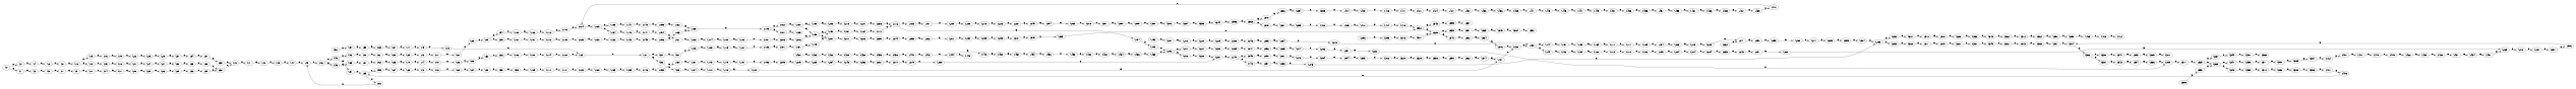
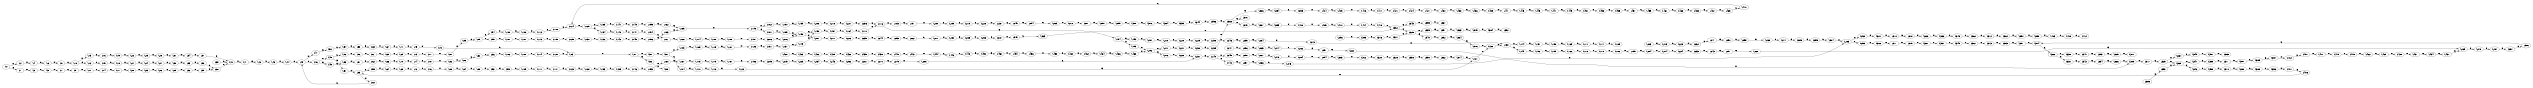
  strict digraph {
    rankdir=LR
    S0
    S1
    S2
    S3
    S4
    S5
    S6
    S7
    S8
    S9
    S10
    S11
    S12
    S13
    S14
    S15
    S16
    S17
    S18
    S19
    S20
    S21
    S22
    S23
    S24
    S25
    S26
    S27
    S28
    S29
    S30
    S31
    S32
    S33
    S34
    S35
    S36
    S37
    S38
    S39
    S40
    S41
    S42
    S43
    S44
    S45
    S46
+   S47
    S48
    S49
    S50
    S51
    S52
    S53
    S54
    S55
    S56
    S57
    S58
    S59
    S60
    S61
    S62
    S63
    S64
    S65
    S66
    S67
    S68
    S69
    S70
    S71
    S72
    S73
    S74
    S75
    S76
    S77
    S78
    S79
    S80
    S81
    S82
    S83
    S84
    S85
    S86
    S87
    S88
    S89
    S90
    S91
    S92
    S93
    S94
    S95
    S96
    S97
    S98
    S99
    S100
    S101
    S102
    S103
    S104
    S105
    S106
    S107
    S108
    S109
    S110
    S111
    S112
    S113
    S114
    S115
    S116
    S117
    S118
    S119
    S120
    S121
    S122
    S123
    S124
    S125
    S126
    S127
    S128
    S129
    S130
    S131
    S132
    S133
    S134
    S135
    S136
    S137
    S138
    S139
    S140
    S141
    S142
    S143
    S144
    S145
    S146
    S147
    S148
    S149
    S150
    S151
    S152
    S153
    S154
    S155
    S156
    S157
    S158
    S159
    S160
    S161
    S162
    S163
    S164
    S165
    S166
    S167
    S168
    S169
    S170
    S171
    S172
    S173
    S174
    S175
    S176
    S177
    S178
    S179
    S180
    S181
    S182
    S183
    S184
    S185
    S186
    S187
    S188
    S189
    S190
    S191
    S192
    S193
-   S194
    S195
    S196
    S197
    S198
    S199
    S200
    S201
    S202
    S203
    S204
    S205
    S206
    S207
    S208
    S209
    S210
    S211
    S212
    S213
    S214
    S215
    S216
    S217
    S218
    S219
    S220
    S221
    S222
    S223
    S224
    S225
    S226
    S227
    S228
    S229
    S230
    S231
    S232
    S233
    S234
    S235
    S236
    S237
    S238
    S239
    S240
    S241
    S242
    S243
    S244
    S245
    S246
    S247
    n249 [label=S748]
    S249
    S250
    S251
    S252
    S253
    S254
    S255
    S256
    S257
    S258
    S259
    S260
    S261
    S262
    S263
    S264
    S265
    S266
    S267
    S268
    S269
    S270
    S271
    S272
    S273
    S274
    S275
    S276
    S277
    S278
    S279
    S280
    S281
    S282
    S283
    S284
    S285
    S287
    S288
    S289
    S290
    S291
    S292
    S293
    S294
    S295
    S297
    S298
    S299
    S300
    S301
    S302
    S303
    S304
    S296
    S305
    S306
    S307
    S308
    S309
    S310
    S311
    S312
    S313
    S314
    S315
    S316
    S317
    S318
    S319
    S320
    S321
    S322
    S323
    S324
    S325
    S326
    S327
    S328
    S329
    S330
    S331
    S332
    S333
    S334
    S335
    S336
    S337
    S338
    S339
    S340
    S341
    S342
    S343
    S344
    S345
    S346
    S347
    S348
    S349
    S350
    S351
    S352
    S353
    S354
    S355
    S356
    S357
    S358
    S359
    S360
    S361
    S362
    S363
    S364
    S365
    S366
    S367
    S368
    S369
    S370
    S371
    S372
    S373
    S374
    S375
    S376
    S377
    S378
    S379
    S380
    S381
    S382
    S383
    S384
    S386
    S387
    S388
    S389
    S390
    S391
    S392
    S385
    S393
    S394
    S395
    S396
    S397
    S398
    S399
    S400
    S401
    S402
    S403
    S404
    S405
    S406
    S407
    S408
    S409
    S410
    S411
    S412
    S413
    S414
    S415
    S417
    S418
    S419
    S421
    S422
    S420
    S423
    S424
    S425
    S426
    S427
    S428
    S429
    S430
    S431
    S432
    S433
    S434
    S435
    S436
    S437
    S438
    S439
    S440
    S441
    S442
    S443
    S444
    S445
    S446
    S447
    S448
    S449
    S450
    S451
    S452
    S453
    S454
    S455
    S456
    S457
    S458
    S459
    S460
    S461
    S462
    S463
    S464
    S465
    S466
    S467
    S468
    S469
    S470
    S0 -> S1 [label=G]
    S0 -> S2 [label=T]
    S1 -> S3 [label=T]
    S2 -> S4 [label=T]
    S3 -> S5 [label=C]
    S4 -> S6 [label=C]
    S5 -> S7 [label=A]
    S6 -> S8 [label=A]
    S7 -> S9 [label=C]
    S8 -> S10 [label=C]
    S9 -> S11 [label=T]
    S10 -> S12 [label=G]
    S10 -> S13 [label=T]
    S11 -> S14 [label=C]
    S12 -> S15 [label=C]
    S13 -> S16 [label=C]
    S14 -> S17 [label=G]
    S15 -> S18 [label=C]
    S16 -> S19 [label=C]
    S17 -> S20 [label=C]
    S18 -> S21 [label=C]
    S19 -> S22 [label=T]
    S20 -> S23 [label=T]
    S21 -> S24 [label=T]
    S22 -> S25 [label=T]
    S23 -> S26 [label=T]
    S24 -> S27 [label=T]
    S25 -> S28 [label=T]
    S26 -> S29 [label=C]
    S27 -> S30 [label=C]
    S28 -> S31 [label=C]
    S29 -> S32 [label=A]
    S30 -> S33 [label=A]
    S31 -> S34 [label=A]
    S32 -> S35 [label=T]
    S33 -> S36 [label=T]
    S34 -> S37 [label=T]
    S35 -> S38 [label=C]
    S36 -> S38 [label=C]
-   S37 -> S39 [label=C]
+   S37 -> S40 [label=C]
    S38 -> S40 [label=C]
    S39 -> S40 [label=C]
    S40 -> S41 [label=A]
    S41 -> S42 [label=G]
    S42 -> S43 [label=A]
    S43 -> S44 [label=A]
    S44 -> S45 [label=C]
    S45 -> S46 [label=C]
+   S45 -> S47 [label=A]
    S46 -> S48 [label=A]
    S46 -> S49 [label=G]
+   S47 -> S50 [label=G]
    S48 -> S51 [label=G]
    S48 -> S52 [label=C]
    S49 -> S53 [label=G]
    S50 -> S54 [label=C]
    S51 -> S55 [label=A]
    S52 -> S56 [label=C]
    S53 -> S57 [label=A]
    S54 -> S58 [label=C]
    S55 -> S59 [label=C]
    S55 -> S60 [label=A]
    S56 -> S61 [label=A]
    S57 -> S62 [label=C]
    S58 -> S63 [label=G]
    S59 -> S64 [label=T]
    S60 -> S45 [label=C]
    S61 -> S65 [label=C]
    S62 -> S66 [label=G]
    S63 -> S67 [label=T]
    S64 -> S68 [label=C]
    S65 -> S69 [label=C]
    S66 -> S70 [label=C]
    S67 -> S71 [label=C]
    S68 -> S72 [label=C]
    S69 -> S73 [label=C]
    S70 -> S74 [label=C]
    S71 -> S75 [label=C]
    S72 -> S76 [label=C]
    S73 -> S77 [label=C]
    S74 -> S78 [label=C]
    S75 -> S79 [label=T]
    S76 -> S80 [label=A]
    S77 -> S81 [label=T]
    S78 -> S82 [label=A]
    S79 -> S83 [label=C]
    S80 -> S84 [label=T]
    S81 -> S85 [label=T]
    S82 -> S86 [label=T]
    S83 -> S87 [label=T]
    S84 -> S88 [label=C]
    S85 -> S89 [label=C]
    S86 -> S90 [label=C]
    S87 -> S91 [label=T]
    S87 -> S92 [label=G]
    S88 -> S93 [label=T]
    S89 -> S94 [label=C]
    S89 -> S95 [label=G]
    S90 -> S96 [label=G]
    S91 -> S97 [label=C]
    S92 -> S98 [label=T]
    S93 -> S99 [label=G]
    S94 -> S100 [label=T]
    S95 -> S101 [label=A]
    S96 -> S102 [label=T]
    S97 -> S103 [label=T]
-   S98 -> S104 [label=C]
+   S97 -> S104 [label=C]
    S99 -> S105 [label=C]
    S100 -> S106 [label=G]
    S101 -> S107 [label=T]
    S102 -> S108 [label=C]
    S103 -> S109 [label=C]
    S104 -> S110 [label=G]
    S105 -> S111 [label=C]
    S106 -> S112 [label=T]
    S107 -> S113 [label=C]
    S108 -> S114 [label=C]
    S109 -> S115 [label=G]
    S110 -> S116 [label=T]
    S111 -> S117 [label=A]
    S112 -> S118 [label=C]
    S113 -> S119 [label=G]
    S114 -> S120 [label=T]
    S115 -> S121 [label=G]
    S116 -> S122 [label=G]
    S117 -> S123 [label=G]
    S118 -> S124 [label=C]
    S119 -> S125 [label=T]
    S120 -> S83 [label=C]
    S121 -> S126 [label=A]
    S122 -> S127 [label=G]
    S123 -> S128 [label=T]
    S124 -> S129 [label=T]
    S125 -> S130 [label=T]
    S126 -> S131 [label=G]
    S127 -> S132 [label=T]
    S128 -> S133 [label=C]
    S129 -> S134 [label=A]
    S129 -> S135 [label=T]
    S130 -> S136 [label=T]
    S131 -> S137 [label=A]
    S132 -> S138 [label=A]
    S133 -> S139 [label=G]
    S134 -> S140 [label=C]
    S135 -> S141 [label=G]
    S136 -> S142 [label=G]
    S137 -> S143 [label=G]
    S138 -> S144 [label=T]
    S138 -> S145 [label=C]
    S139 -> S146 [label=T]
    S140 -> S147 [label=T]
    S141 -> S148 [label=T]
    S142 -> S149 [label=T]
    S143 -> S150 [label=G]
    S144 -> S151 [label=G]
    S145 -> S152 [label=C]
    S146 -> S153 [label=A]
    S147 -> S154 [label=A]
    S148 -> S155 [label=A]
    S149 -> S156 [label=A]
    S150 -> S157 [label=T]
    S151 -> S158 [label=A]
    S152 -> S159 [label=G]
    S153 -> S160 [label=A]
    S154 -> S161 [label=C]
    S155 -> S162 [label=G]
    S156 -> S163 [label=G]
    S157 -> S164 [label=C]
    S158 -> S165 [label=G]
    S159 -> S166 [label=G]
    S160 -> S167 [label=G]
    S161 -> S168 [label=C]
    S162 -> S169 [label=G]
    S163 -> S169 [label=G]
    S164 -> S170 [label=C]
    S165 -> S171 [label=C]
    S166 -> S172 [label=T]
    S167 -> S173 [label=A]
    S168 -> S174 [label=A]
    S169 -> S175 [label=A]
    S170 -> S176 [label=C]
    S171 -> S177 [label=G]
    S172 -> S178 [label=G]
    S173 -> S179 [label=C]
    S174 -> S180 [label=G]
    S175 -> S181 [label=G]
    S175 -> S182 [label=A]
    S176 -> S183 [label=A]
    S176 -> S184 [label=G]
    S177 -> S185 [label=G]
    S178 -> S186 [label=G]
    S179 -> S187 [label=G]
    S180 -> S188 [label=G]
    S181 -> S189 [label=A]
    S182 -> S190 [label=A]
    S183 -> S191 [label=G]
+   S184 -> S192 [label=G]
    S184 -> S193 [label=A]
-   S185 -> S194 [label=T]
    S186 -> S195 [label=T]
    S187 -> S196 [label=G]
    S188 -> S197 [label=A]
-   S190 -> S198 [label=G]
+   S189 -> S198 [label=G]
    S190 -> S199 [label=G]
    S191 -> S200 [label=A]
    S192 -> S201 [label=A]
    S193 -> S202 [label=A]
-   S194 -> S203 [label=C]
    S195 -> S204 [label=T]
    S196 -> S205 [label=C]
    S197 -> S206 [label=G]
    S198 -> S150 [label=G]
    S198 -> S207 [label=T]
    S199 -> S208 [label=G]
    S200 -> S209 [label=G]
    S201 -> S210 [label=G]
    S202 -> S211 [label=A]
    S202 -> S212 [label=G]
    S203 -> S213 [label=G]
    S204 -> S214 [label=A]
    S205 -> S215 [label=T]
    S206 -> S216 [label=A]
    S207 -> S217 [label=C]
    S208 -> S218 [label=T]
    S209 -> S219 [label=C]
    S210 -> S220 [label=G]
    S211 -> S221 [label=G]
    S212 -> S222 [label=T]
    S213 -> S223 [label=C]
    S214 -> S224 [label=G]
    S215 -> S225 [label=C]
    S216 -> S198 [label=G]
    S217 -> S226 [label=A]
    S218 -> S227 [label=C]
    S219 -> S228 [label=C]
    S220 -> S229 [label=C]
    S221 -> S230 [label=T]
    S222 -> S231 [label=C]
-   S223 -> S241 [label=A]
+   S223 -> S232 [label=A]
    S224 -> S233 [label=A]
    S225 -> S234 [label=T]
    S226 -> S235 [label=G]
    S227 -> S236 [label=C]
    S228 -> S237 [label=A]
    S229 -> S238 [label=G]
    S230 -> S239 [label=G]
    S231 -> S240 [label=G]
    S232 -> S241 [label=C]
    S233 -> S242 [label=A]
    S234 -> S243 [label=C]
    S235 -> S244 [label=G]
    S236 -> S176 [label=C]
    S237 -> S245 [label=C]
    S238 -> S246 [label=T]
-   S239 -> S247 [label=T]
+   S239 -> S368 [label=T]
    S240 -> n249 [label=C]
    S240 -> S249 [label=A]
    S241 -> S250 [label=G]
    S242 -> S251 [label=G]
    S243 -> S252 [label=G]
    S244 -> S253 [label=A]
    S245 -> S254 [label=G]
    S246 -> S255 [label=G]
    S247 -> S256 [label=C]
    n249 -> S257 [label=G]
    S249 -> S258 [label=G]
    S250 -> S259 [label=C]
    S251 -> S260 [label=G]
    S252 -> S261 [label=A]
    S253 -> S262 [label=C]
    S254 -> S263 [label=G]
    S255 -> S264 [label=G]
    S256 -> S265 [label=G]
    S257 -> S266 [label=G]
    S258 -> S267 [label=G]
    S259 -> S268 [label=G]
    S260 -> S269 [label=G]
    S261 -> S270 [label=A]
    S262 -> S271 [label=C]
    S263 -> S272 [label=T]
    S264 -> S273 [label=T]
    S265 -> S274 [label=T]
    S266 -> S275 [label=C]
    S267 -> S276 [label=T]
    S268 -> S277 [label=C]
    S269 -> S278 [label=G]
    S270 -> S279 [label=G]
    S271 -> S280 [label=A]
    S272 -> S281 [label=T]
    S273 -> S138 [label=A]
    S274 -> S282 [label=C]
    S275 -> S283 [label=T]
    S276 -> S284 [label=A]
    S277 -> S285 [label=G]
    S278 -> S287 [label=G]
    S279 -> S288 [label=T]
    S280 -> S289 [label=G]
    S281 -> S290 [label=A]
    S282 -> S291 [label=G]
    S283 -> S292 [label=A]
    S283 -> S293 [label=G]
    S284 -> S294 [label=T]
    S285 -> S295 [label=G]
    S287 -> S297 [label=T]
    S288 -> S231 [label=C]
    S289 -> S298 [label=T]
    S290 -> S299 [label=C]
    S291 -> S300 [label=G]
    S292 -> S301 [label=T]
    S293 -> S302 [label=G]
    S294 -> S303 [label=A]
    S295 -> S304 [label=C]
    S297 -> S306 [label=C]
    S298 -> S307 [label=C]
    S299 -> S308 [label=T]
    S300 -> S309 [label=A]
    S301 -> S310 [label=A]
    S302 -> S311 [label=A]
    S303 -> S312 [label=A]
    S304 -> S283 [label=T]
    S296 -> S305 [label=T]
    S305 -> S313 [label=C]
    S306 -> S314 [label=C]
    S307 -> S315 [label=T]
    S308 -> S316 [label=G]
    S309 -> S317 [label=A]
    S310 -> S318 [label=G]
    S311 -> S319 [label=A]
    S312 -> S320 [label=G]
    S313 -> S321 [label=T]
    S314 -> S322 [label=G]
    S315 -> S323 [label=C]
    S316 -> S324 [label=C]
    S317 -> S325 [label=C]
    S318 -> S326 [label=T]
    S319 -> S327 [label=T]
    S320 -> S328 [label=T]
    S321 -> S329 [label=C]
    S322 -> S330 [label=C]
    S322 -> S331 [label=T]
    S323 -> S332 [label=T]
    S324 -> S333 [label=A]
    S325 -> S334 [label=A]
    S325 -> S335 [label=T]
    S326 -> S336 [label=A]
    S327 -> S337 [label=G]
    S328 -> S338 [label=C]
    S329 -> S339 [label=T]
    S329 -> S340 [label=G]
    S330 -> S341 [label=C]
    S331 -> S342 [label=C]
    S332 -> S329 [label=C]
    S332 -> S343 [label=G]
    S333 -> S344 [label=G]
    S334 -> S345 [label=G]
    S335 -> S346 [label=G]
    S335 -> S347 [label=A]
    S336 -> S348 [label=G]
    S337 -> S349 [label=G]
    S338 -> S350 [label=G]
    S339 -> S351 [label=G]
    S340 -> S352 [label=T]
    S341 -> S353 [label=G]
    S342 -> S354 [label=G]
    S343 -> S355 [label=T]
    S344 -> S356 [label=A]
    S345 -> S357 [label=G]
    S346 -> S358 [label=C]
    S347 -> S359 [label=C]
    S348 -> S360 [label=C]
    S349 -> S361 [label=G]
    S350 -> S362 [label=T]
    S351 -> S363 [label=A]
    S352 -> S364 [label=G]
    S353 -> S365 [label=G]
    S354 -> S366 [label=G]
    S355 -> S367 [label=A]
    S356 -> S368 [label=C]
    S357 -> S369 [label=A]
    S358 -> S370 [label=A]
    S359 -> S371 [label=A]
    S360 -> S372 [label=C]
    S361 -> S373 [label=G]
    S362 -> S374 [label=G]
    S363 -> S375 [label=G]
    S364 -> S376 [label=G]
    S365 -> S377 [label=A]
    S366 -> S309 [label=A]
    S368 -> S378 [label=G]
    S368 -> S379 [label=A]
    S370 -> S380 [label=A]
    S371 -> S381 [label=A]
    S372 -> S382 [label=G]
    S373 -> S383 [label=T]
    S374 -> S127 [label=G]
    S375 -> S384 [label=T]
    S376 -> S132 [label=T]
-   S378 -> S386 [label=G]
+   S368 -> S386 [label=G]
    S379 -> S387 [label=T]
    S380 -> S388 [label=C]
    S381 -> S389 [label=C]
    S382 -> S390 [label=A]
    S383 -> S391 [label=C]
    S384 -> S392 [label=A]
    S386 -> S394 [label=A]
    S387 -> S395 [label=A]
    S388 -> S396 [label=C]
    S389 -> S397 [label=G]
    S390 -> S398 [label=A]
    S391 -> S314 [label=C]
    S385 -> S393 [label=C]
    S393 -> S335 [label=T]
    S394 -> S399 [label=C]
    S395 -> S400 [label=G]
    S396 -> S401 [label=A]
    S397 -> S402 [label=A]
    S398 -> S403 [label=A]
    S399 -> S404 [label=A]
    S400 -> S405 [label=T]
    S401 -> S406 [label=G]
    S402 -> S407 [label=A]
    S403 -> S408 [label=C]
    S404 -> S409 [label=C]
    S405 -> S410 [label=C]
    S406 -> S55 [label=A]
    S407 -> S411 [label=A]
    S408 -> S412 [label=C]
    S409 -> S413 [label=A]
    S410 -> S414 [label=T]
    S411 -> S415 [label=A]
    S413 -> S417 [label=C]
    S414 -> S418 [label=C]
    S415 -> S419 [label=C]
    S417 -> S421 [label=C]
    S418 -> S332 [label=T]
    S419 -> S422 [label=A]
    S421 -> S424 [label=T]
    S422 -> S425 [label=G]
    S420 -> S423 [label=G]
    S423 -> S426 [label=A]
    S424 -> S427 [label=C]
    S425 -> S428 [label=A]
    S426 -> S429 [label=C]
    S427 -> S430 [label=T]
    S428 -> S431 [label=A]
    S429 -> S432 [label=T]
    S430 -> S433 [label=A]
    S431 -> S434 [label=G]
    S432 -> S435 [label=A]
    S433 -> S436 [label=G]
    S434 -> S437 [label=G]
    S435 -> S438 [label=G]
    S436 -> S439 [label=A]
    S437 -> S269 [label=G]
    S438 -> S440 [label=A]
    S439 -> S441 [label=A]
    S440 -> S442 [label=A]
    S441 -> S443 [label=C]
    S442 -> S444 [label=T]
    S443 -> S445 [label=G]
    S444 -> S446 [label=C]
    S445 -> S447 [label=A]
-   S444 -> S448 [label=G]
+   S446 -> S448 [label=G]
    S447 -> S449 [label=G]
    S448 -> S450 [label=G]
    S449 -> S451 [label=G]
    S450 -> S452 [label=G]
    S451 -> S453 [label=T]
    S452 -> S454 [label=T]
    S453 -> S455 [label=G]
    S454 -> S456 [label=A]
    S455 -> S457 [label=T]
    S456 -> S458 [label=T]
    S457 -> S459 [label=C]
    S458 -> S460 [label=C]
    S459 -> S461 [label=C]
    S460 -> S462 [label=C]
    S461 -> S463 [label=C]
    S462 -> S464 [label=C]
    S463 -> S465 [label=T]
    S464 -> S466 [label=G]
    S465 -> S467 [label=G]
    S466 -> S468 [label=A]
    S467 -> S469 [label=T]
    S468 -> S202 [label=A]
    S469 -> S470 [label=C]
    S470 -> S124 [label=C]
  }
